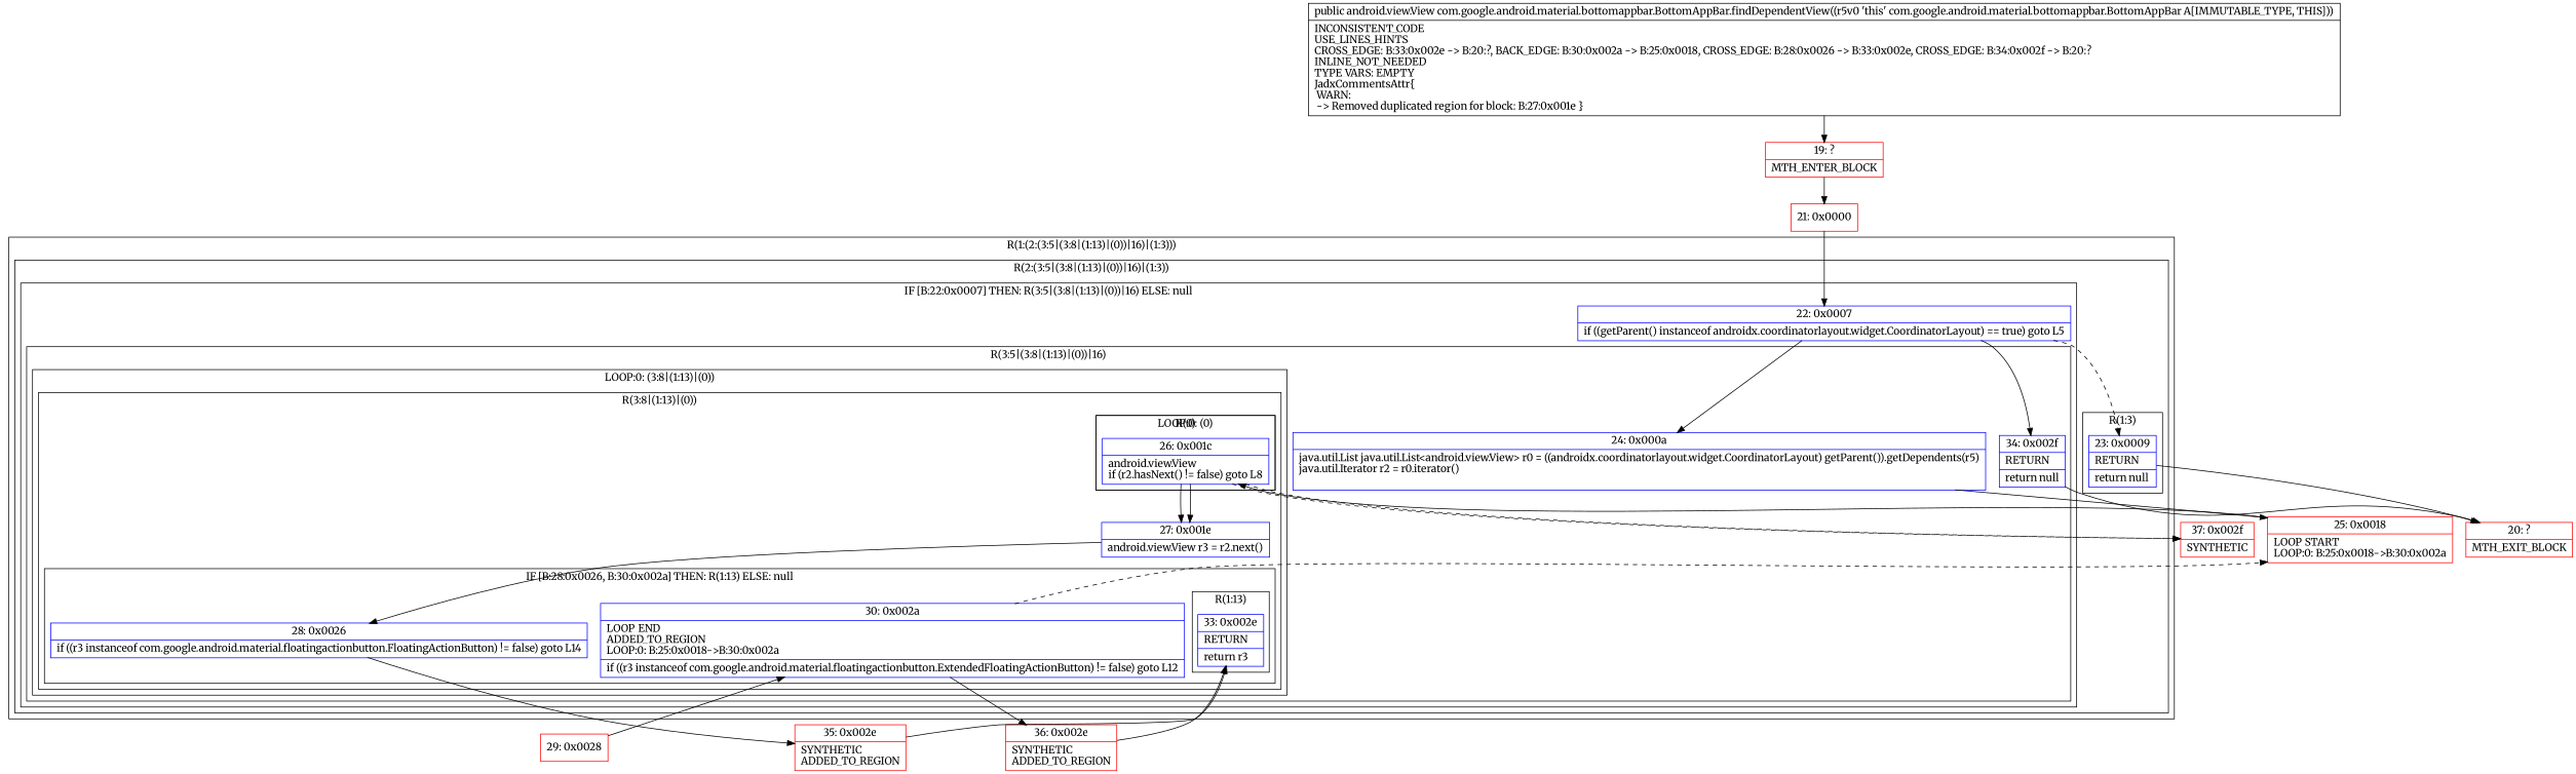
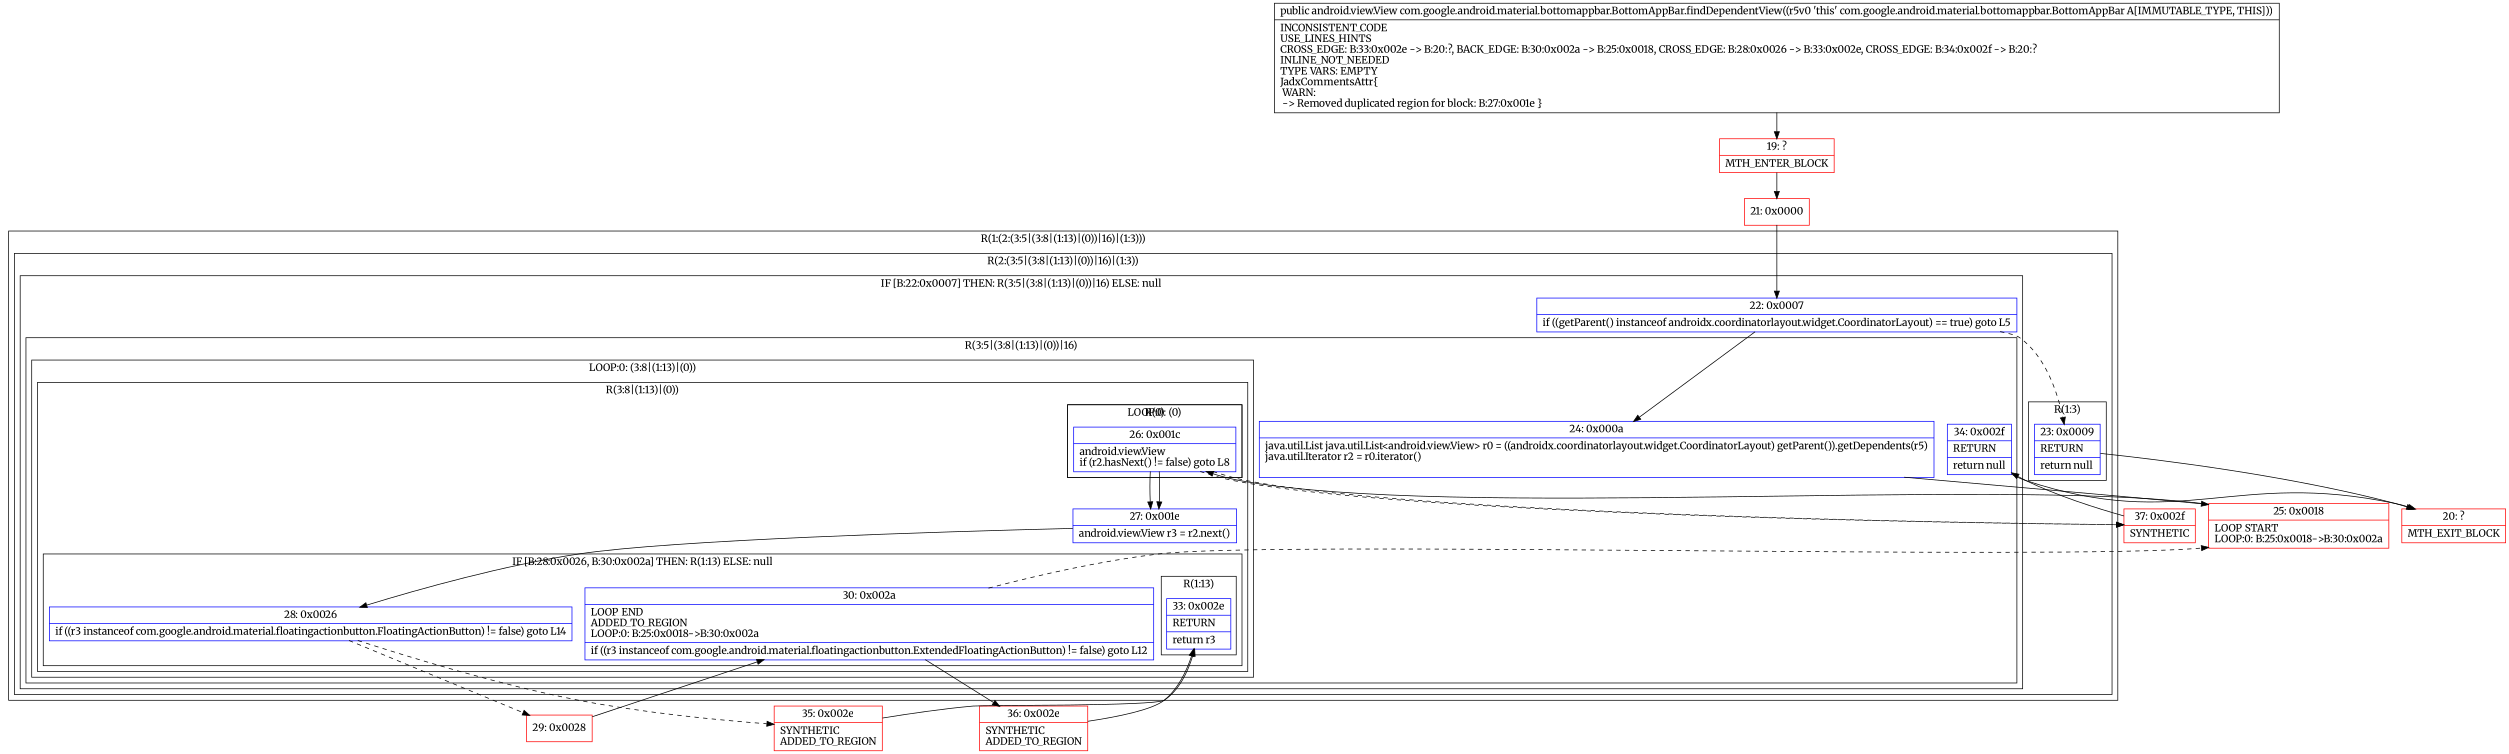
  digraph {
    fontname=Merriweather
    node [color=blue fontname=Merriweather shape=record]
    edge [fontname=Merriweather]
    n1 [label="{33\:\ 0x002e|RETURN\l|return r3\l}"]
    n2 [label="{28\:\ 0x0026|if ((r3 instanceof com.google.android.material.floatingactionbutton.FloatingActionButton) != false) goto L14\l}"]
    n3 [label="{30\:\ 0x002a|LOOP_END\lADDED_TO_REGION\lLOOP:0: B:25:0x0018\-\>B:30:0x002a\l|if ((r3 instanceof com.google.android.material.floatingactionbutton.ExtendedFloatingActionButton) != false) goto L12\l}"]
    n4 [label="{26\:\ 0x001c|android.view.View \lif (r2.hasNext() != false) goto L8\l}"]
    n5 [label="{27\:\ 0x001e|android.view.View r3 = r2.next()\l}"]
    n6 [label="{24\:\ 0x000a|java.util.List java.util.List\<android.view.View\> r0 = ((androidx.coordinatorlayout.widget.CoordinatorLayout) getParent()).getDependents(r5)\ljava.util.Iterator r2 = r0.iterator()\l\l}"]
    n7 [label="{34\:\ 0x002f|RETURN\l|return null\l}"]
    n8 [label="{22\:\ 0x0007|if ((getParent() instanceof androidx.coordinatorlayout.widget.CoordinatorLayout) == true) goto L5\l}"]
    n9 [label="{23\:\ 0x0009|RETURN\l|return null\l}"]
    n10 [color=red label="{29\:\ 0x0028}"]
    n11 [color=red label="{35\:\ 0x002e|SYNTHETIC\lADDED_TO_REGION\l}"]
    n12 [color=red label="{25\:\ 0x0018|LOOP_START\lLOOP:0: B:25:0x0018\-\>B:30:0x002a\l}"]
    n13 [color=red label="{36\:\ 0x002e|SYNTHETIC\lADDED_TO_REGION\l}"]
    n14 [color=red label="{37\:\ 0x002f|SYNTHETIC\l}"]
    n15 [color=red label="{20\:\ ?|MTH_EXIT_BLOCK\l}"]
    n16 [color=red label="{19\:\ ?|MTH_ENTER_BLOCK\l}"]
    n17 [color=red label="{21\:\ 0x0000}"]
    n18 [label="{public android.view.View com.google.android.material.bottomappbar.BottomAppBar.findDependentView((r5v0 'this' com.google.android.material.bottomappbar.BottomAppBar A[IMMUTABLE_TYPE, THIS]))  | INCONSISTENT_CODE\lUSE_LINES_HINTS\lCROSS_EDGE: B:33:0x002e \-\> B:20:?, BACK_EDGE: B:30:0x002a \-\> B:25:0x0018, CROSS_EDGE: B:28:0x0026 \-\> B:33:0x002e, CROSS_EDGE: B:34:0x002f \-\> B:20:?\lINLINE_NOT_NEEDED\lTYPE_VARS: EMPTY\lJadxCommentsAttr\{\l WARN: \l \-\> Removed duplicated region for block: B:27:0x001e \}\l}" color=""]
    subgraph cluster_1 {
      label="R(1:(2:(3:5|(3:8|(1:13)|(0))|16)|(1:3)))"
      subgraph cluster_2 {
        label="R(2:(3:5|(3:8|(1:13)|(0))|16)|(1:3))"
        subgraph cluster_3 {
          label="IF [B:22:0x0007] THEN: R(3:5|(3:8|(1:13)|(0))|16) ELSE: null"
          n8
          subgraph cluster_4 {
            label="R(3:5|(3:8|(1:13)|(0))|16)"
            n6
            n7
            subgraph cluster_5 {
              label="LOOP:0: (3:8|(1:13)|(0))"
              subgraph cluster_6 {
                label="R(3:8|(1:13)|(0))"
                n5
                subgraph cluster_7 {
                  label="IF [B:28:0x0026, B:30:0x002a] THEN: R(1:13) ELSE: null"
                  n2
                  n3
                  subgraph cluster_8 {
                    label="R(1:13)"
                    n1
                  }
                }
                subgraph cluster_9 {
                  label="LOOP:0: (0)"
                  n4
                  subgraph cluster_10 {
                    label="R(0)"
                  }
                }
              }
            }
          }
        }
        subgraph cluster_11 {
          label="R(1:3)"
          n9
        }
      }
    }
-   n2 -> n11
+   n2 -> n10 [style=dashed]
+   n2 -> n11 [style=dashed]
    n3 -> n12 [style=dashed]
    n3 -> n13
    n4 -> n5
    n4 -> n5
    n4 -> n14 [style=dashed]
    n4 -> n14 [style=dashed]
    n5 -> n2
    n6 -> n12
    n7 -> n15
    n8 -> n6
    n8 -> n9 [style=dashed]
    n9 -> n15
    n10 -> n3
    n11 -> n1
    n12 -> n4
    n13 -> n1
-   n8 -> n7
+   n14 -> n7
    n16 -> n17
    n17 -> n8
    n18 -> n16
  }
